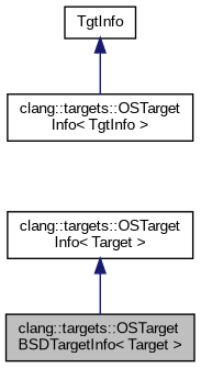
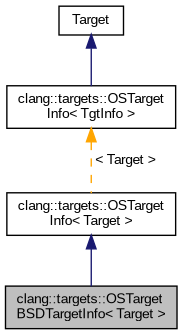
  digraph {
    fontname="Liberation Sans"
    node [color=black fontname="Liberation Sans" fontsize=10 shape=record]
    edge [color=midnightblue dir=back fontname="Liberation Sans" fontsize=10 labelfontname=Helvetica labelfontsize=10 style=solid]
    n1 [fillcolor=grey75 fontcolor=black height=0.2 label="clang::targets::OSTarget\lBSDTargetInfo\< Target \>" style=filled width=0.4]
    n2 [height=0.2 label="clang::targets::OSTarget\lInfo\< Target \>" width=0.4]
    n3 [height=0.2 label="clang::targets::OSTarget\lInfo\< TgtInfo \>" width=0.4]
-   n4 [height=0.2 label=TgtInfo width=0.4]
+   n4 [height=0.2 label=Target width=0.4]
    n2 -> n1
+   n3 -> n2 [color=orange label=" \< Target \>" style=dashed]
    n4 -> n3
  }
